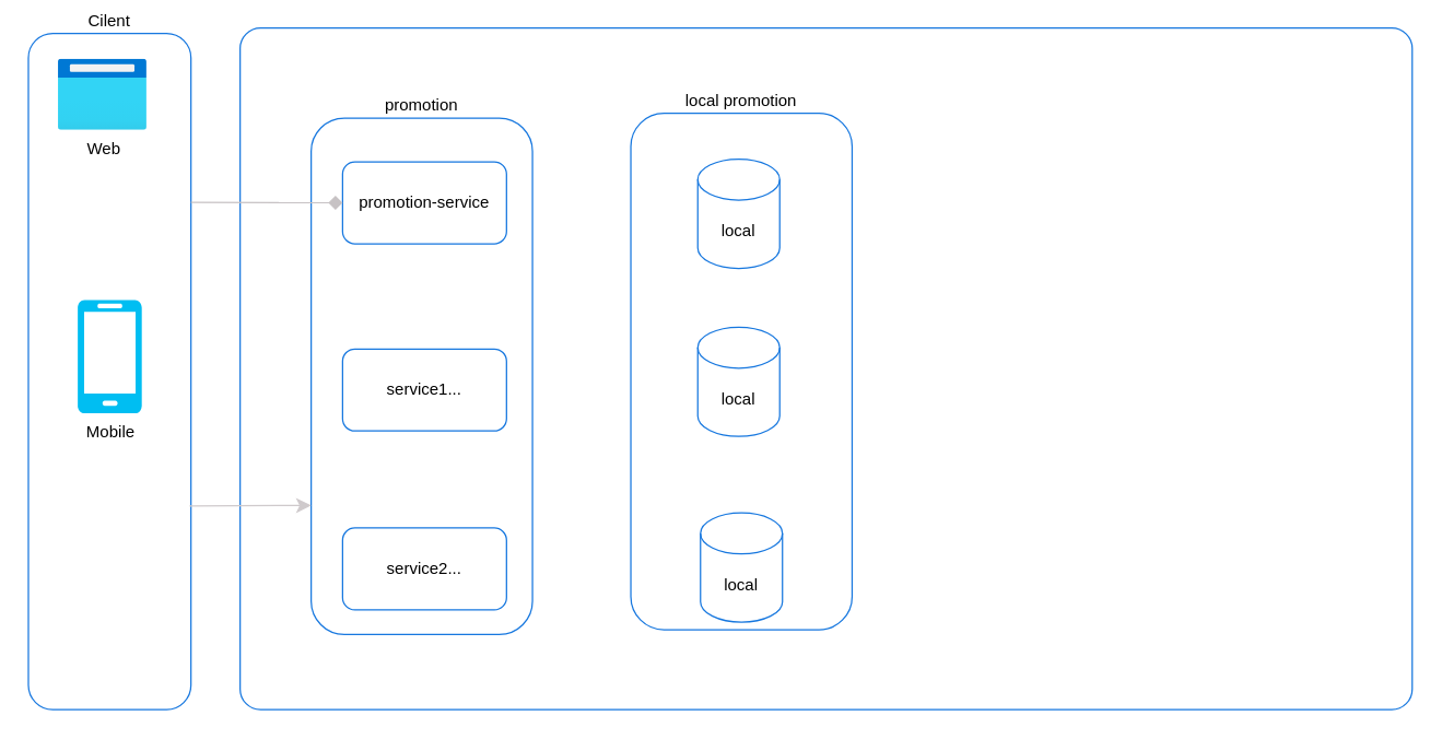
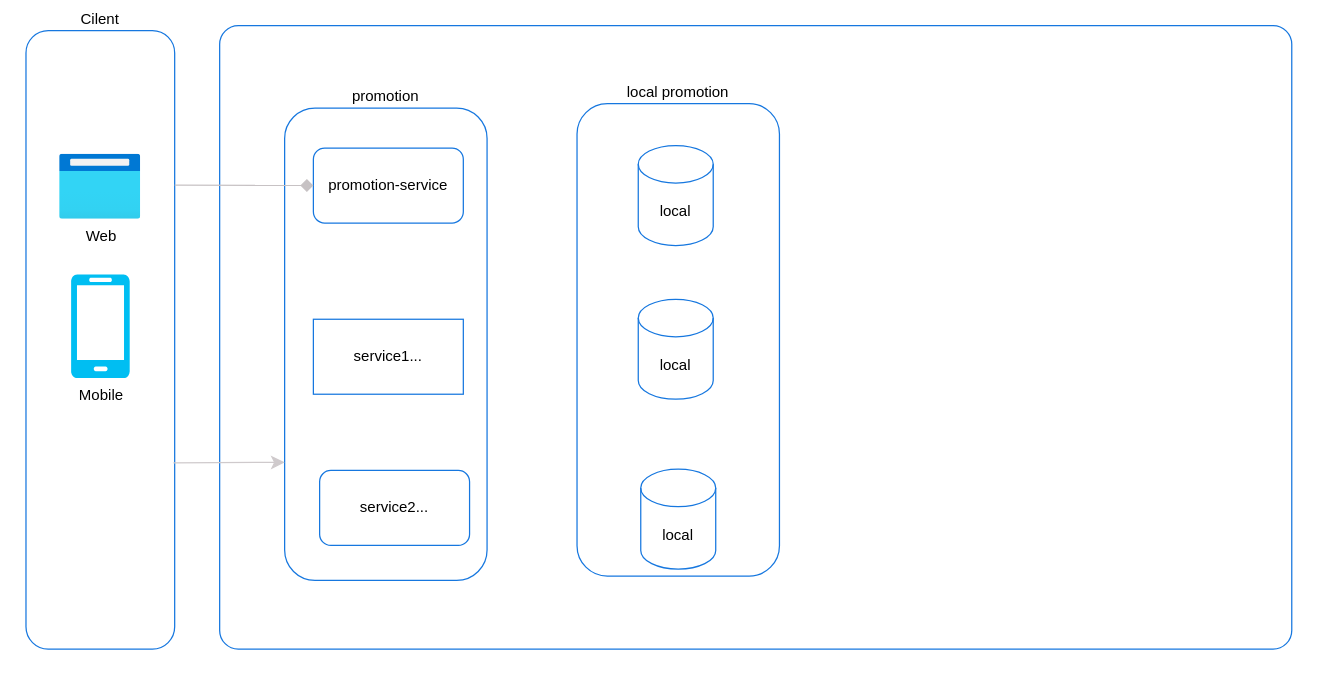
  <mxCell id="0" />
  <mxCell id="1" parent="0" />
  <mxCell id="2" value="" style="group" parent="1" vertex="1" connectable="0"><mxGeometry x="20" y="24" width="119" height="495" as="geometry" /></mxCell>
  <mxCell id="3" value="Cilent" style="rounded=1;whiteSpace=wrap;html=1;labelBackgroundColor=none;strokeColor=#1677df;gradientColor=none;labelPosition=center;verticalLabelPosition=top;align=center;verticalAlign=bottom;" parent="2" vertex="1"><mxGeometry width="119" height="495" as="geometry" /></mxCell>
- <mxCell id="4" value="Web" style="image;aspect=fixed;html=1;points=[];align=center;fontSize=12;image=img/lib/azure2/general/Browser.svg;" parent="2" vertex="1"><mxGeometry x="22" y="19" width="65" height="52" as="geometry" /></mxCell>
+ <mxCell id="4" value="Web" style="image;aspect=fixed;html=1;points=[];align=center;fontSize=12;image=img/lib/azure2/general/Browser.svg;" parent="2" vertex="1"><mxGeometry x="27" y="99" width="65" height="52" as="geometry" /></mxCell>
  <mxCell id="5" value="Mobile" style="verticalLabelPosition=bottom;html=1;verticalAlign=top;align=center;strokeColor=none;fillColor=#00BEF2;shape=mxgraph.azure.mobile;pointerEvents=1;direction=east;" parent="2" vertex="1"><mxGeometry x="36" y="195" width="47" height="83" as="geometry" /></mxCell>
  <mxCell id="6" value="" style="rounded=1;whiteSpace=wrap;html=1;arcSize=3;strokeColor=#1677df;" parent="1" vertex="1"><mxGeometry x="175" y="20" width="858" height="499" as="geometry" /></mxCell>
  <mxCell id="7" value="promotion" style="rounded=1;whiteSpace=wrap;html=1;strokeColor=#1677df;labelPosition=center;verticalLabelPosition=top;align=center;verticalAlign=bottom;" vertex="1" parent="1"><mxGeometry x="227" y="86" width="162" height="378" as="geometry" /></mxCell>
  <mxCell id="8" value="promotion-service" style="rounded=1;whiteSpace=wrap;html=1;strokeColor=#1677df;" vertex="1" parent="1"><mxGeometry x="250" y="118" width="120" height="60" as="geometry" /></mxCell>
- <mxCell id="9" value="service2..." style="rounded=1;whiteSpace=wrap;html=1;strokeColor=#1677df;" vertex="1" parent="1"><mxGeometry x="250" y="386" width="120" height="60" as="geometry" /></mxCell>
- <mxCell id="10" value="service1..." style="rounded=1;whiteSpace=wrap;html=1;strokeColor=#1677df;" vertex="1" parent="1"><mxGeometry x="250" y="255" width="120" height="60" as="geometry" /></mxCell>
+ <mxCell id="9" value="service2..." style="rounded=1;whiteSpace=wrap;html=1;strokeColor=#1677df;" vertex="1" parent="1"><mxGeometry x="255" y="376" width="120" height="60" as="geometry" /></mxCell>
+ <mxCell id="10" value="service1..." style="whiteSpace=wrap;html=1;strokeColor=#1677df;rounded=0;" vertex="1" parent="1"><mxGeometry x="250" y="255" width="120" height="60" as="geometry" /></mxCell>
  <mxCell id="11" style="edgeStyle=none;curved=1;rounded=0;orthogonalLoop=1;jettySize=auto;html=1;exitX=1;exitY=0.25;exitDx=0;exitDy=0;fontSize=12;startSize=8;endSize=8;strokeColor=#c7c2c4;endArrow=diamond;" edge="1" parent="1" source="3" target="8"><mxGeometry relative="1" as="geometry" /></mxCell>
  <mxCell id="12" style="edgeStyle=none;curved=1;rounded=0;orthogonalLoop=1;jettySize=auto;html=1;entryX=0;entryY=0.75;entryDx=0;entryDy=0;fontSize=12;startSize=8;endSize=8;strokeColor=#cfcacc;" edge="1" parent="1" target="7"><mxGeometry relative="1" as="geometry"><mxPoint x="138" y="370" as="sourcePoint" /></mxGeometry></mxCell>
  <mxCell id="13" value="" style="group" vertex="1" connectable="0" parent="1"><mxGeometry x="461" y="82.5" width="162" height="378" as="geometry" /></mxCell>
  <mxCell id="14" value="&lt;div&gt;local promotion&lt;/div&gt;" style="rounded=1;whiteSpace=wrap;html=1;strokeColor=#1677df;labelPosition=center;verticalLabelPosition=top;align=center;verticalAlign=bottom;" vertex="1" parent="13"><mxGeometry width="162" height="378" as="geometry" /></mxCell>
  <mxCell id="15" value="local" style="shape=cylinder3;whiteSpace=wrap;html=1;boundedLbl=1;backgroundOutline=1;size=15;strokeColor=#1677df;" vertex="1" parent="13"><mxGeometry x="49" y="33.5" width="60" height="80" as="geometry" /></mxCell>
  <mxCell id="16" value="local" style="shape=cylinder3;whiteSpace=wrap;html=1;boundedLbl=1;backgroundOutline=1;size=15;strokeColor=#1677df;" vertex="1" parent="13"><mxGeometry x="49" y="156.5" width="60" height="80" as="geometry" /></mxCell>
  <mxCell id="17" value="local" style="shape=cylinder3;whiteSpace=wrap;html=1;boundedLbl=1;backgroundOutline=1;size=15;strokeColor=#1677df;" vertex="1" parent="13"><mxGeometry x="51" y="292.5" width="60" height="80" as="geometry" /></mxCell>
